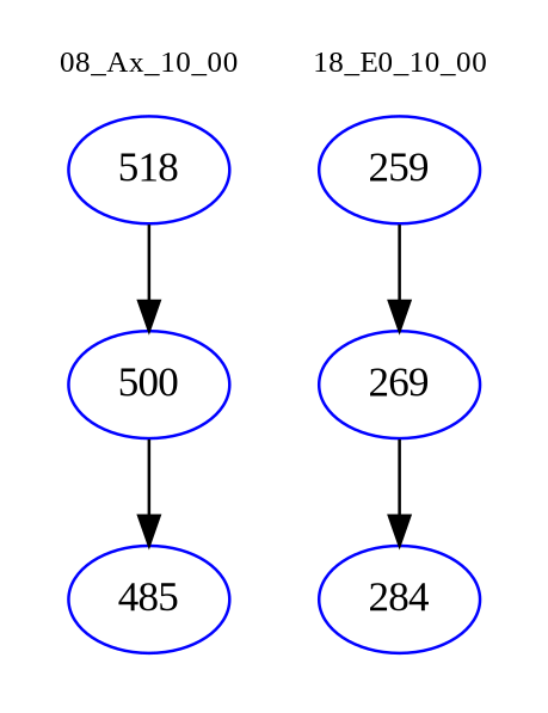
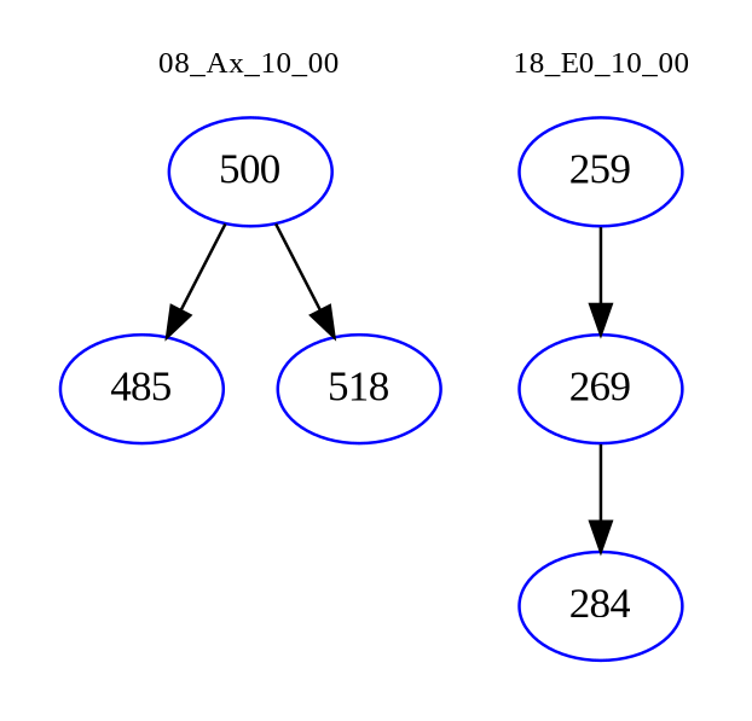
  digraph {
    fontname="Liberation Serif"
    node [color=blue fontname="Liberation Serif"]
    edge [color=black fontname="Liberation Serif"]
    n1 [label=500]
    n2 [label=485]
    n3 [label=518]
    n4 [label=269]
    n5 [label=259]
    n6 [label=284]
    subgraph cluster_1 {
      color=white
      fontsize=10
      label="08_Ax_10_00"
      n1
      n2
      n3
    }
    subgraph cluster_2 {
      color=white
      fontsize=10
      label="18_E0_10_00"
      n4
      n5
      n6
    }
    n1 -> n2
-   n3 -> n1
+   n1 -> n3
    n4 -> n6
    n5 -> n4
  }
